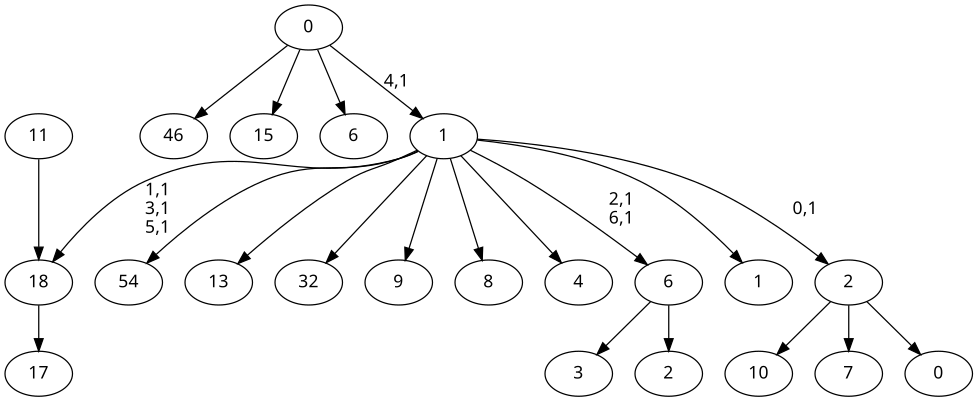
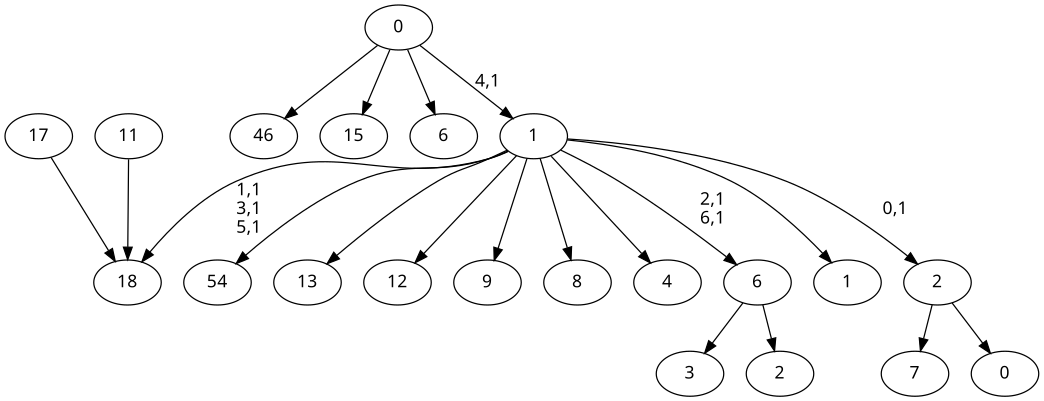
  digraph {
    fontname="Noto Sans"
    node [fontname="Noto Sans"]
    edge [fontname="Noto Sans"]
    n1 [label=17]
    n2 [label=46]
    n3 [label=15]
    n4 [label=54]
    n5 [label=13]
-   n6 [label=32]
+   n6 [label=12]
    n7 [label=11]
    18
-   n9 [label=10]
    n10 [label=9]
    n11 [label=8]
    n12 [label=7]
    n13 [label=6]
    n14 [label=4]
    n15 [label=3]
    n16 [label=2]
    6
    n18 [label=1]
    n19 [label=0]
    2
    1
    0
    n7 -> 18
-   18 -> n1
+   n1 -> 18
    6 -> n15
    6 -> n16
-   2 -> n9
    2 -> n12
    2 -> n19
    1 -> n4
    1 -> n5
    1 -> n6
    1 -> 18 [label="1,1\n3,1\n5,1"]
    1 -> n10
    1 -> n11
    1 -> n14
    1 -> 6 [label="2,1\n6,1"]
    1 -> n18
    1 -> 2 [label="0,1"]
    0 -> n2
    0 -> n3
    0 -> n13
    0 -> 1 [label="4,1"]
  }
